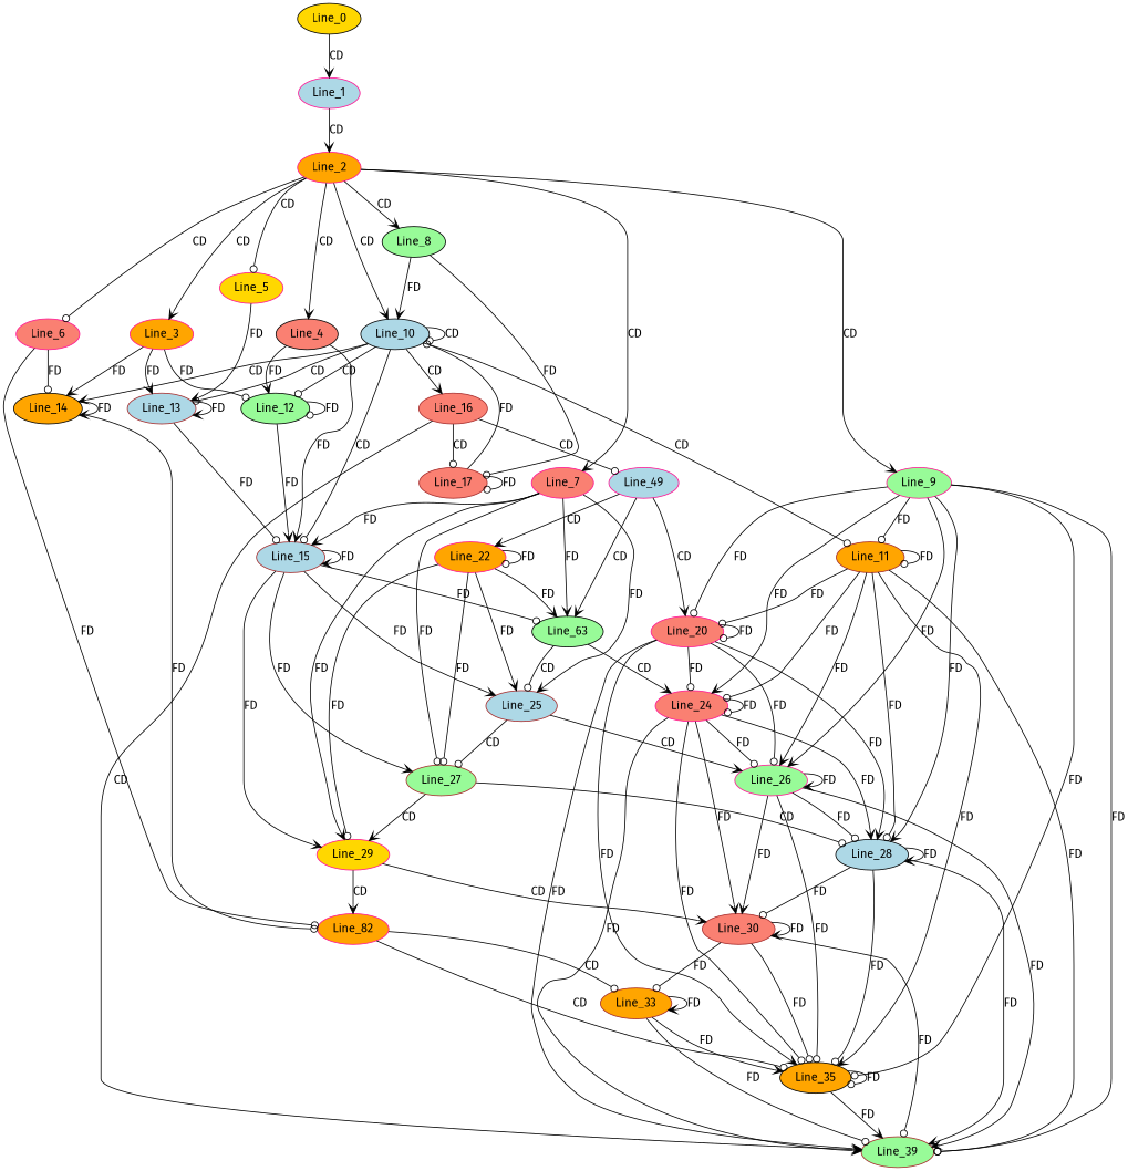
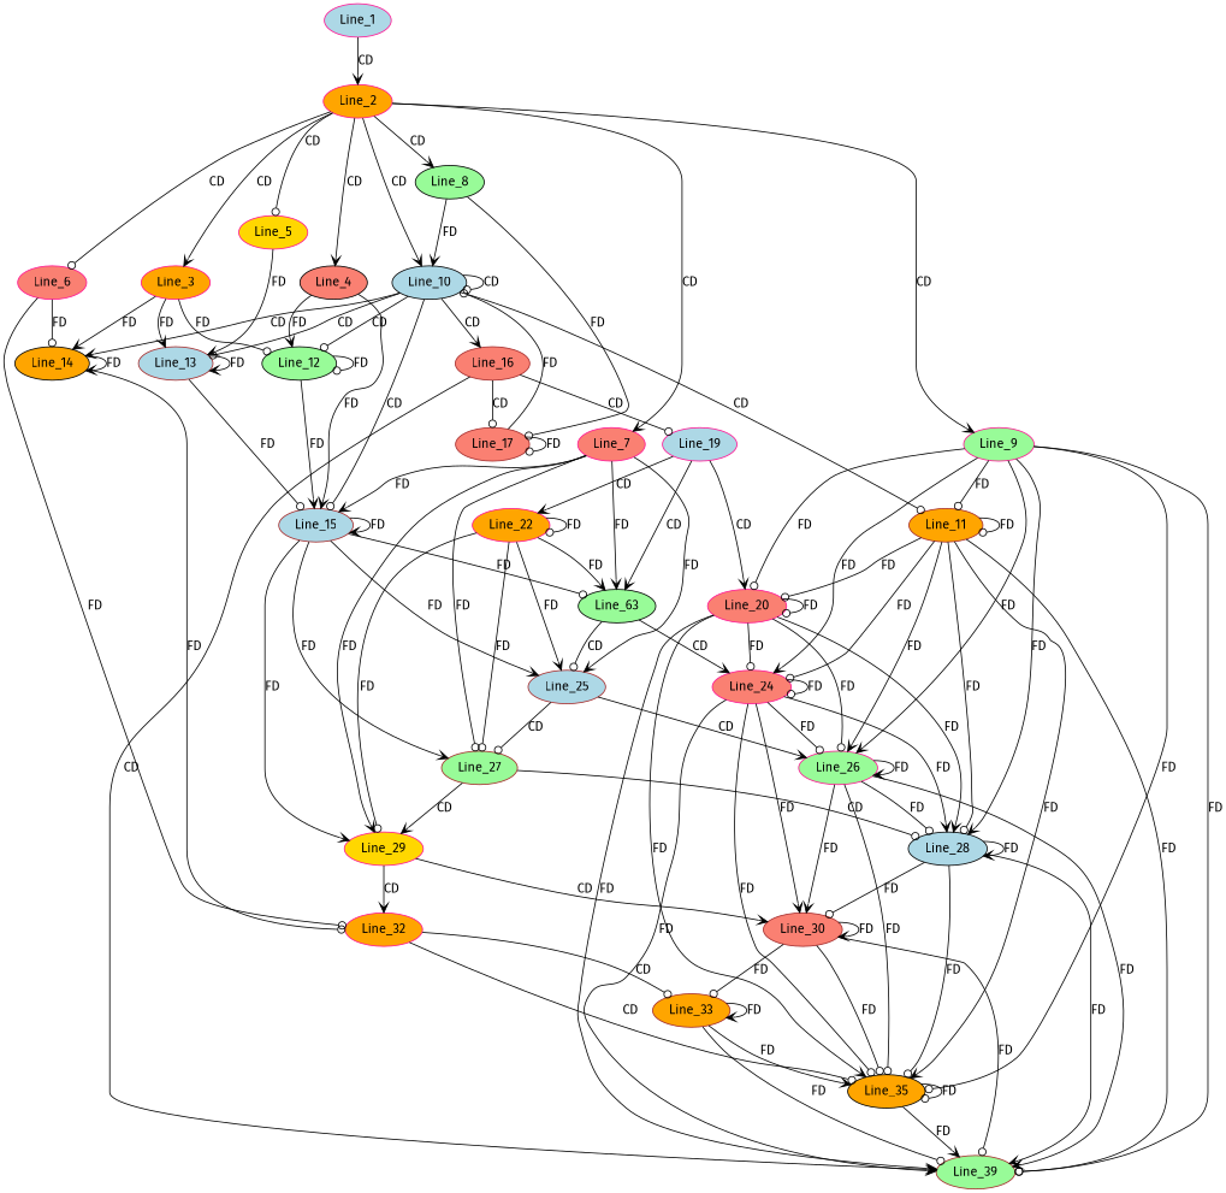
  digraph {
    fontname="Fira Sans"
    node [color=deeppink fillcolor=orange fontname="Fira Sans" style=filled]
    edge [arrowhead=vee fontname="Fira Sans"]
-   Line_0 [color=black fillcolor=gold]
    Line_1 [fillcolor=lightblue]
    Line_2
    Line_3
    Line_4 [color=black fillcolor=salmon]
    Line_5 [fillcolor=gold]
    Line_6 [fillcolor=salmon]
    Line_7 [fillcolor=salmon]
    Line_8 [color=black fillcolor=palegreen]
    Line_9 [fillcolor=palegreen]
    Line_10 [color=black fillcolor=lightblue]
    Line_12 [color=black fillcolor=palegreen]
    Line_13 [color=brown fillcolor=lightblue]
    Line_14 [color=black]
    Line_15 [color=brown fillcolor=lightblue]
-   Line_32 [label=Line_82]
+   Line_32
    n17 [color=black fillcolor=palegreen label=Line_63]
    Line_25 [color=brown fillcolor=lightblue]
    Line_27 [color=brown fillcolor=palegreen]
    Line_29 [fillcolor=gold]
    Line_17 [color=brown fillcolor=salmon]
    Line_11 [color=brown]
    Line_20 [fillcolor=salmon]
    Line_24 [fillcolor=salmon]
    Line_26 [fillcolor=palegreen]
    Line_28 [color=black fillcolor=lightblue]
    Line_35 [color=black]
    Line_39 [color=brown fillcolor=palegreen]
    Line_16 [color=brown fillcolor=salmon]
    Line_33 [color=brown]
    Line_30 [color=brown fillcolor=salmon]
-   Line_19 [fillcolor=lightblue label=Line_49]
+   Line_19 [fillcolor=lightblue]
    Line_22
-   Line_0 -> Line_1 [label=CD]
    Line_1 -> Line_2 [label=CD]
    Line_2 -> Line_3 [label=CD]
    Line_2 -> Line_4 [label=CD]
    Line_2 -> Line_5 [arrowhead=odot label=CD]
    Line_2 -> Line_6 [arrowhead=odot label=CD]
    Line_2 -> Line_7 [label=CD]
    Line_2 -> Line_8 [label=CD]
    Line_2 -> Line_9 [label=CD]
    Line_2 -> Line_10 [label=CD]
    Line_3 -> Line_12 [arrowhead=odot label=FD]
    Line_3 -> Line_13 [label=FD]
    Line_3 -> Line_14 [label=FD]
    Line_4 -> Line_12 [label=FD]
    Line_4 -> Line_15 [label=FD]
    Line_5 -> Line_13 [label=FD]
    Line_6 -> Line_14 [arrowhead=odot label=FD]
    Line_6 -> Line_32 [arrowhead=odot label=FD]
    Line_7 -> Line_15 [label=FD]
    Line_7 -> n17 [label=FD]
    Line_7 -> Line_25 [label=FD]
    Line_7 -> Line_27 [arrowhead=odot label=FD]
    Line_7 -> Line_29 [label=FD]
    Line_8 -> Line_10 [label=FD]
    Line_8 -> Line_17 [arrowhead=odot label=FD]
    Line_9 -> Line_11 [arrowhead=odot label=FD]
    Line_9 -> Line_20 [arrowhead=odot label=FD]
    Line_9 -> Line_24 [label=FD]
    Line_9 -> Line_26 [label=FD]
    Line_9 -> Line_28 [label=FD]
    Line_9 -> Line_35 [arrowhead=odot label=FD]
    Line_9 -> Line_39 [arrowhead=odot label=FD]
    Line_10 -> Line_10 [arrowhead=odot label=CD]
    Line_10 -> Line_12 [arrowhead=odot label=CD]
    Line_10 -> Line_13 [arrowhead=odot label=CD]
    Line_10 -> Line_14 [label=CD]
    Line_10 -> Line_15 [arrowhead=odot label=CD]
    Line_10 -> Line_11 [arrowhead=odot label=CD]
    Line_10 -> Line_16 [label=CD]
    Line_12 -> Line_12 [arrowhead=odot label=FD]
    Line_12 -> Line_15 [label=FD]
    Line_13 -> Line_13 [label=FD]
    Line_13 -> Line_15 [arrowhead=odot label=FD]
    Line_14 -> Line_14 [label=FD]
    Line_14 -> Line_32 [arrowhead=odot label=FD]
    Line_15 -> Line_15 [label=FD]
    Line_15 -> n17 [arrowhead=odot label=FD]
    Line_15 -> Line_25 [label=FD]
    Line_15 -> Line_27 [label=FD]
    Line_15 -> Line_29 [label=FD]
    Line_32 -> Line_35 [arrowhead=odot label=CD]
    Line_32 -> Line_33 [arrowhead=odot label=CD]
    n17 -> Line_25 [arrowhead=odot label=CD]
    n17 -> Line_24 [label=CD]
    Line_25 -> Line_27 [arrowhead=odot label=CD]
    Line_25 -> Line_26 [label=CD]
    Line_27 -> Line_29 [label=CD]
    Line_27 -> Line_28 [arrowhead=odot label=CD]
    Line_29 -> Line_32 [label=CD]
    Line_29 -> Line_30 [label=CD]
    Line_17 -> Line_10 [arrowhead=odot label=FD]
    Line_17 -> Line_17 [arrowhead=odot label=FD]
    Line_11 -> Line_11 [arrowhead=odot label=FD]
    Line_11 -> Line_20 [arrowhead=odot label=FD]
    Line_11 -> Line_24 [arrowhead=odot label=FD]
    Line_11 -> Line_26 [label=FD]
    Line_11 -> Line_28 [arrowhead=odot label=FD]
    Line_11 -> Line_35 [label=FD]
    Line_11 -> Line_39 [arrowhead=odot label=FD]
    Line_20 -> Line_20 [arrowhead=odot label=FD]
    Line_20 -> Line_24 [arrowhead=odot label=FD]
    Line_20 -> Line_26 [arrowhead=odot label=FD]
    Line_20 -> Line_28 [label=FD]
    Line_20 -> Line_35 [label=FD]
    Line_20 -> Line_39 [label=FD]
    Line_24 -> Line_24 [arrowhead=odot label=FD]
    Line_24 -> Line_26 [arrowhead=odot label=FD]
    Line_24 -> Line_28 [label=FD]
    Line_24 -> Line_35 [arrowhead=odot label=FD]
    Line_24 -> Line_39 [label=FD]
    Line_24 -> Line_30 [label=FD]
    Line_26 -> Line_26 [label=FD]
    Line_26 -> Line_28 [arrowhead=odot label=FD]
    Line_26 -> Line_35 [arrowhead=odot label=FD]
    Line_26 -> Line_39 [label=FD]
    Line_26 -> Line_30 [label=FD]
    Line_28 -> Line_28 [label=FD]
    Line_28 -> Line_35 [arrowhead=odot label=FD]
    Line_28 -> Line_39 [label=FD]
    Line_28 -> Line_30 [arrowhead=odot label=FD]
    Line_35 -> Line_35 [arrowhead=odot label=FD]
    Line_35 -> Line_39 [label=FD]
    Line_16 -> Line_17 [arrowhead=odot label=CD]
    Line_16 -> Line_39 [label=CD]
    Line_16 -> Line_19 [arrowhead=odot label=CD]
    Line_33 -> Line_35 [label=FD]
    Line_33 -> Line_39 [arrowhead=odot label=FD]
    Line_33 -> Line_33 [label=FD]
    Line_30 -> Line_35 [arrowhead=odot label=FD]
    Line_30 -> Line_39 [arrowhead=odot label=FD]
    Line_30 -> Line_33 [arrowhead=odot label=FD]
    Line_30 -> Line_30 [label=FD]
    Line_19 -> n17 [label=CD]
    Line_19 -> Line_20 [label=CD]
    Line_19 -> Line_22 [label=CD]
    Line_22 -> n17 [label=FD]
    Line_22 -> Line_25 [label=FD]
    Line_22 -> Line_27 [arrowhead=odot label=FD]
    Line_22 -> Line_29 [arrowhead=odot label=FD]
    Line_22 -> Line_22 [arrowhead=odot label=FD]
  }
